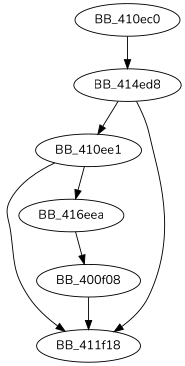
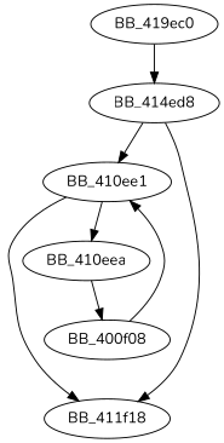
  digraph {
    fontname=Nunito
    node [fontname=Nunito]
    edge [fontname=Nunito]
    n1 [label=BB_414ed8]
-   BB_410ec0
+   BB_410ec0 [label=BB_419ec0]
    BB_410ee1
    n4 [label=BB_411f18]
-   BB_410eea [label=BB_416eea]
+   BB_410eea
    n6 [label=BB_400f08]
    n1 -> BB_410ee1
    n1 -> n4
    BB_410ec0 -> n1
    BB_410ee1 -> n4
    BB_410ee1 -> BB_410eea
    BB_410eea -> n6
-   n6 -> n4
+   n6 -> BB_410ee1
  }
